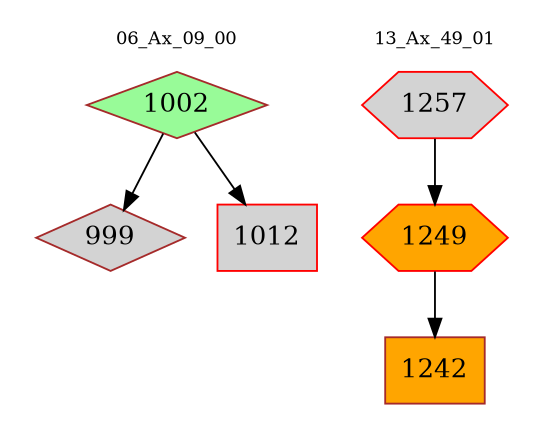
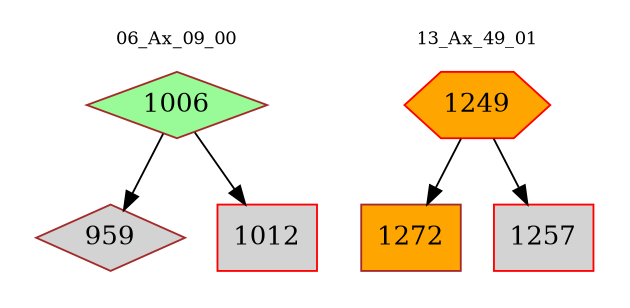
  digraph {
    node [color=brown fillcolor=lightgrey shape=diamond style=filled]
    edge [color=black]
-   n1 [fillcolor=palegreen label=1002]
-   n2 [label=999]
+   n1 [fillcolor=palegreen label=1006]
+   n2 [label=959]
    n3 [color=red label=1012 shape=box]
    n4 [color=red fillcolor=orange label=1249 shape=hexagon]
-   n5 [fillcolor=orange label=1242 shape=box]
-   n6 [color=red label=1257 shape=hexagon]
+   n5 [fillcolor=orange label=1272 shape=box]
+   n6 [color=red label=1257 shape=box]
    subgraph cluster_1 {
      color=white
      fontsize=10
      label="06_Ax_09_00"
      n1
      n2
      n3
    }
    subgraph cluster_2 {
      color=white
      fontsize=10
      label="13_Ax_49_01"
      n4
      n5
      n6
    }
    n1 -> n2
    n1 -> n3
    n4 -> n5
-   n6 -> n4
+   n4 -> n6
  }
